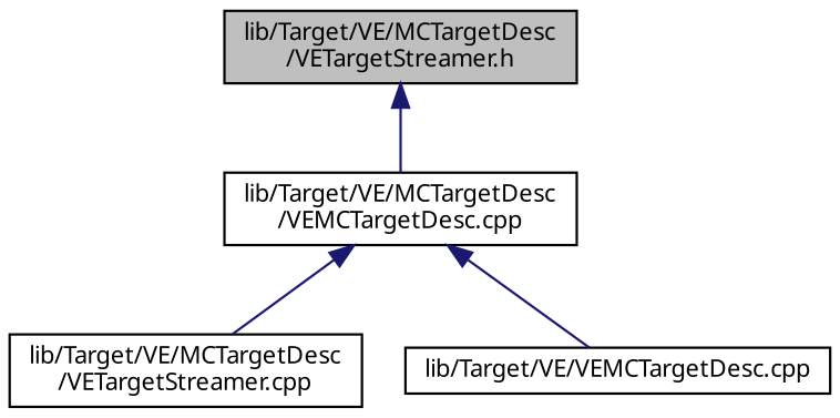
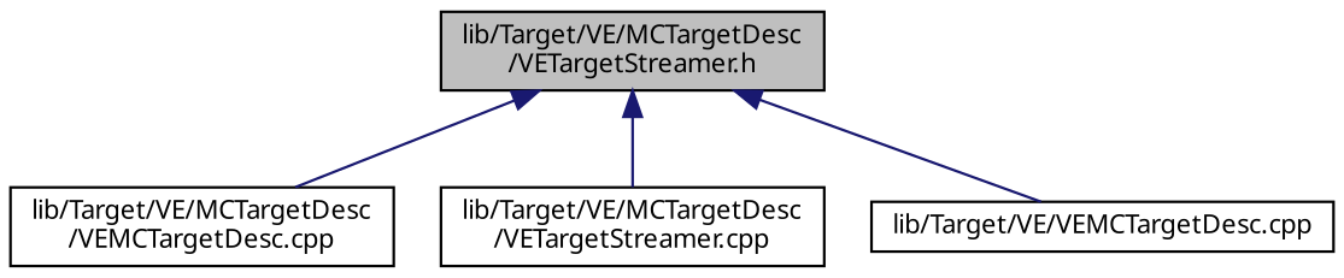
  digraph {
    fontname="Noto Sans"
    node [color=black fontname="Noto Sans" fontsize=10 shape=record]
    edge [color=midnightblue dir=back fontname="Noto Sans" fontsize=10 labelfontname=Helvetica labelfontsize=10 style=solid]
    n1 [fillcolor=grey75 fontcolor=black height=0.2 label="lib/Target/VE/MCTargetDesc\l/VETargetStreamer.h" style=filled width=0.4]
    n2 [height=0.2 label="lib/Target/VE/MCTargetDesc\l/VEMCTargetDesc.cpp" width=0.4]
    n3 [height=0.2 label="lib/Target/VE/MCTargetDesc\l/VETargetStreamer.cpp" width=0.4]
    n4 [height=0.2 label="lib/Target/VE/VEMCTargetDesc.cpp" width=0.4]
    n1 -> n2
-   n2 -> n3
-   n2 -> n4
+   n1 -> n3
+   n1 -> n4
  }
